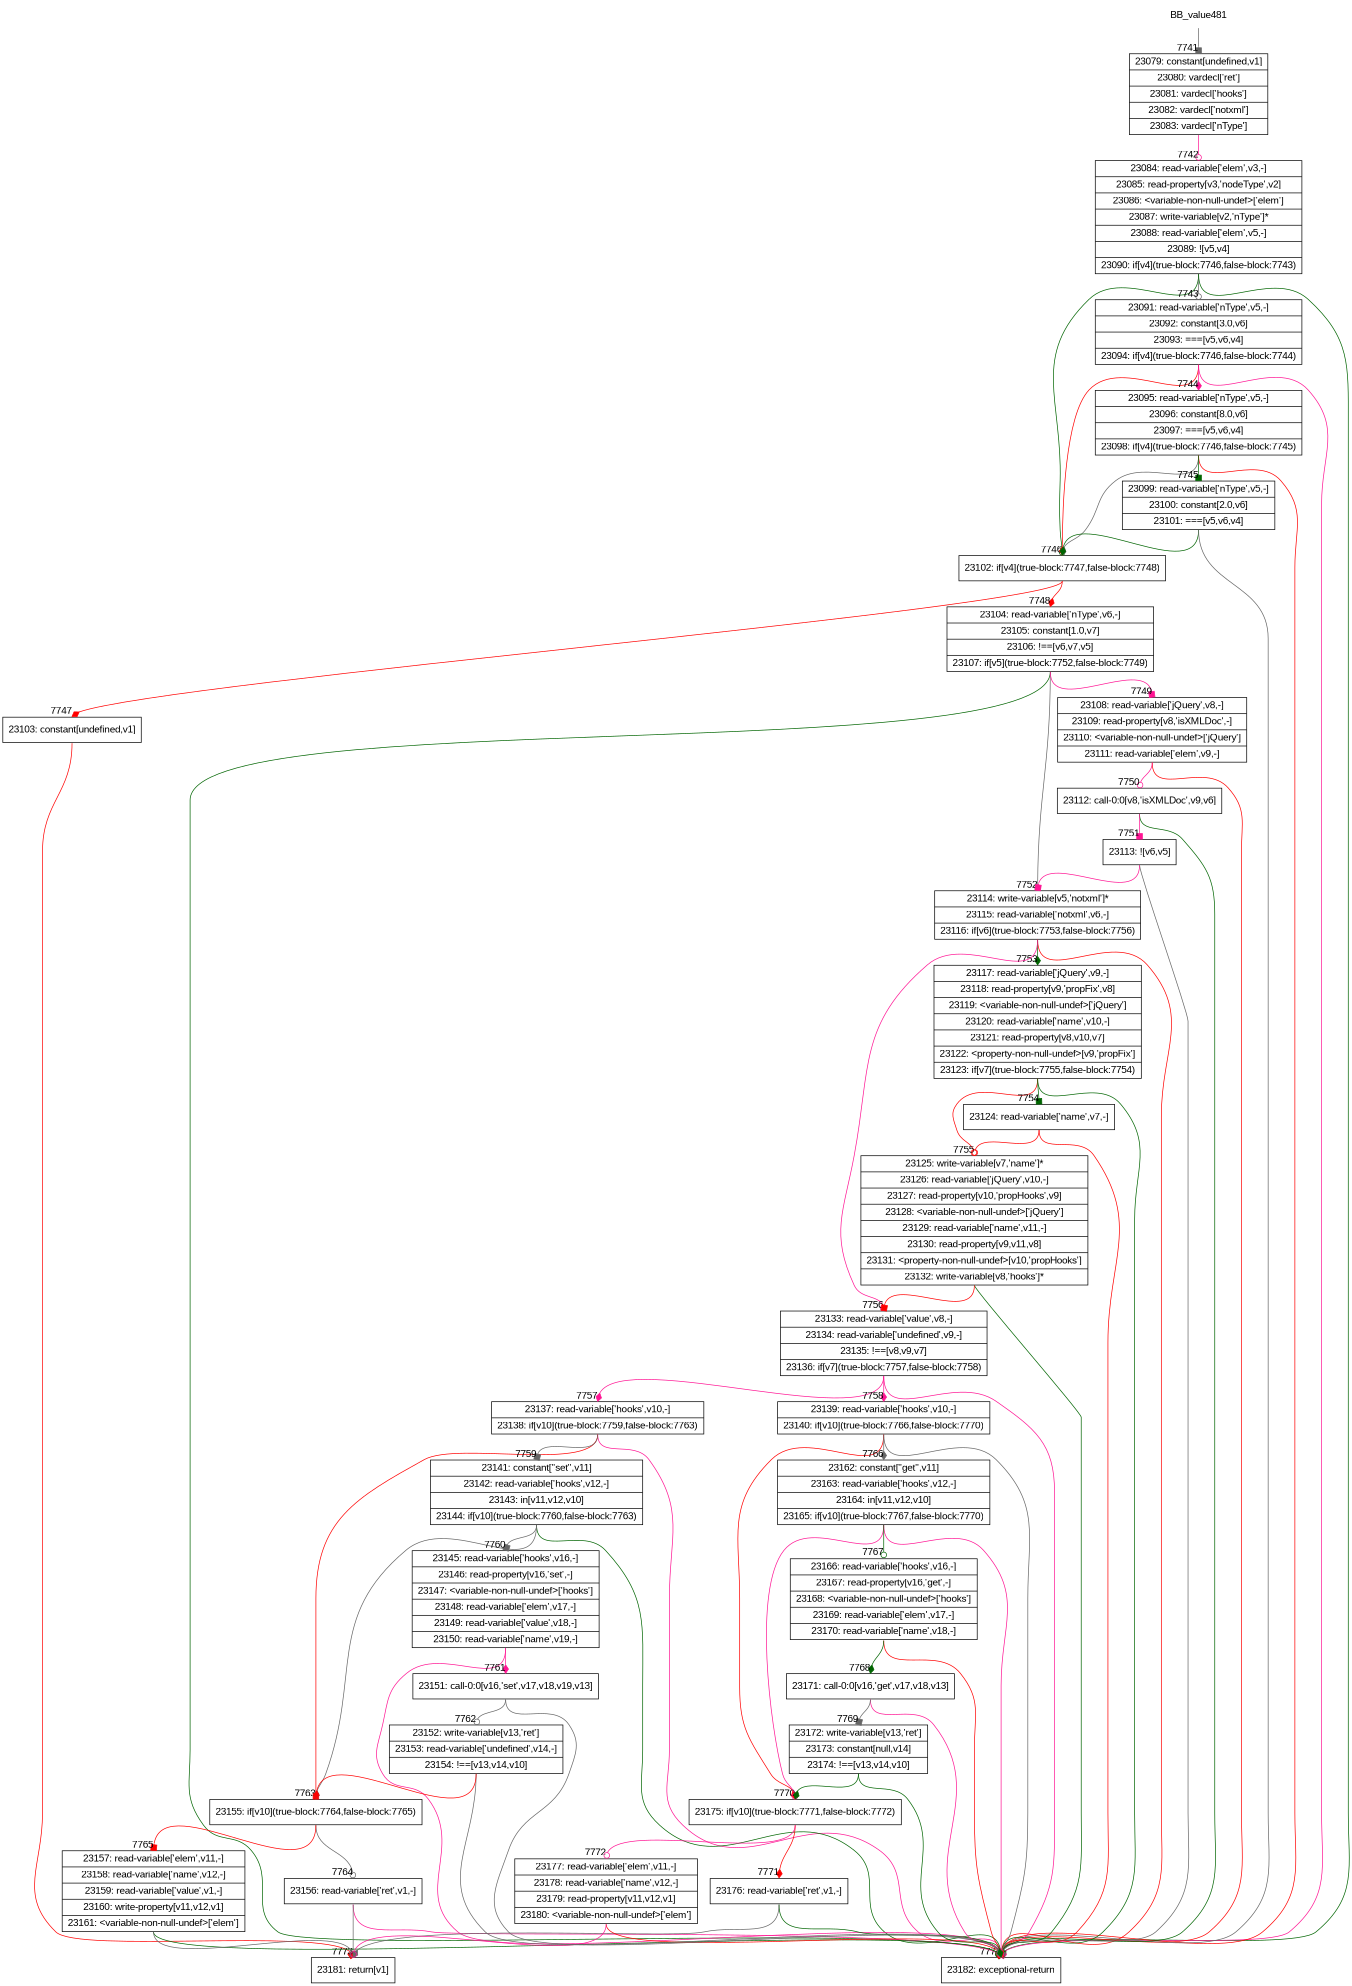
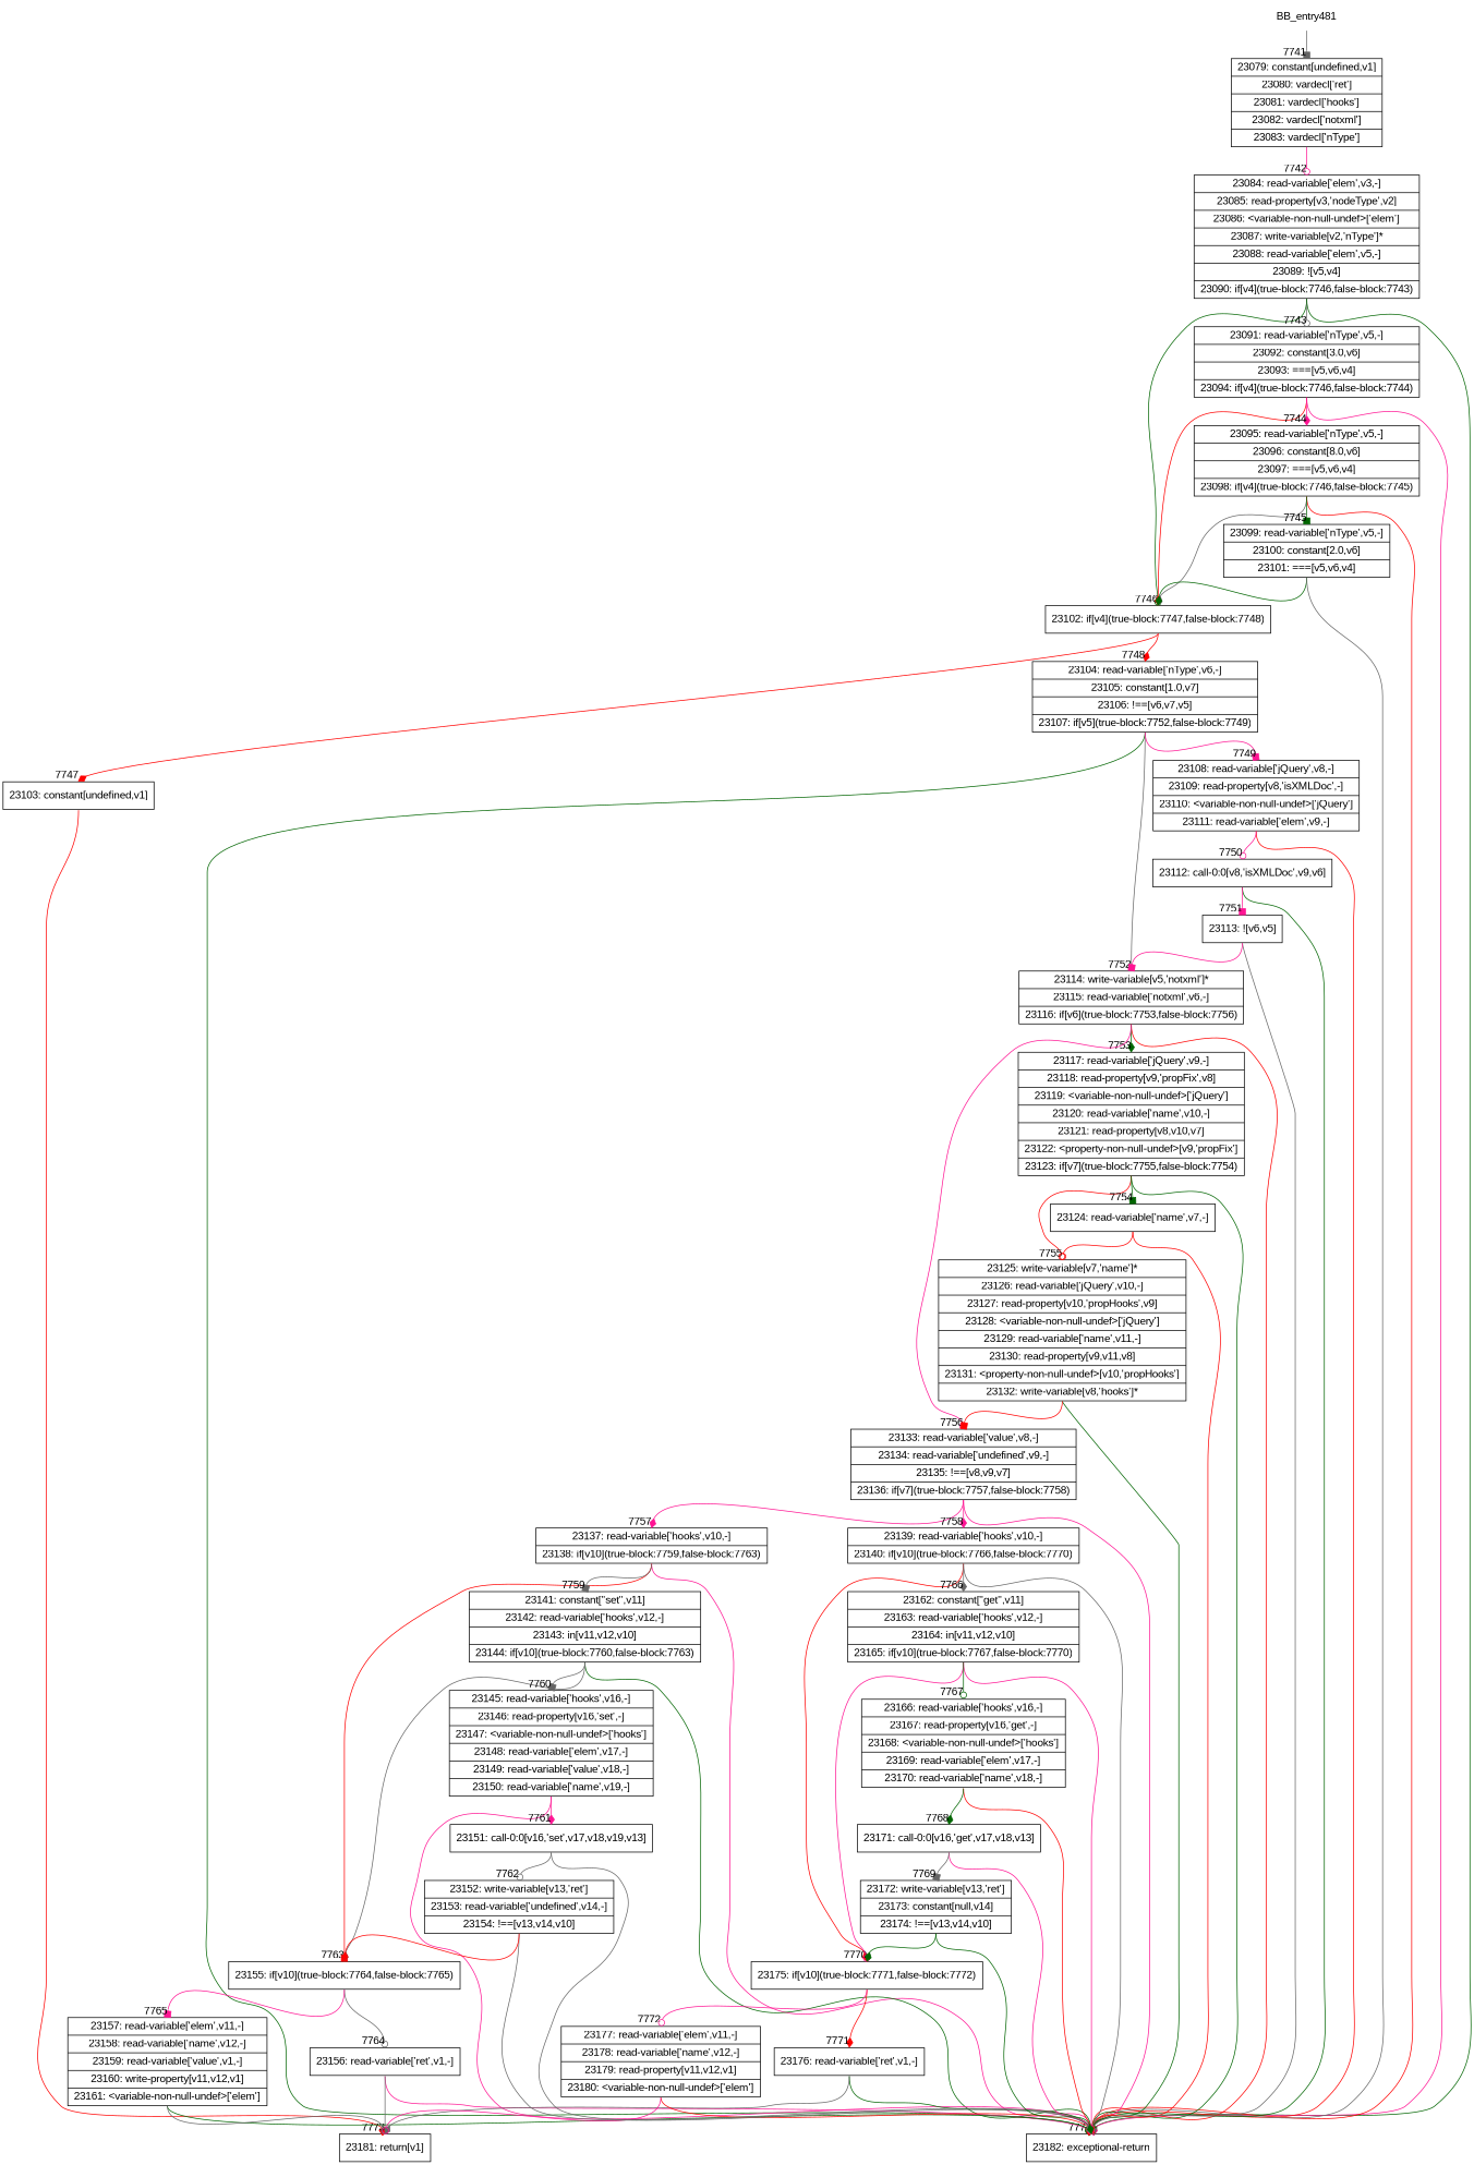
  digraph {
    fontname="Liberation Sans"
    rankdir=TD
    node [fontname="Liberation Sans" shape=record]
    edge [arrowhead=diamond color=deeppink fontname="Liberation Sans" headport=n tailport=s]
-   BB_entry481 [shape=none label=BB_value481]
+   BB_entry481 [shape=none]
    n2 [label="{23079: constant[undefined,v1]|23080: vardecl['ret']|23081: vardecl['hooks']|23082: vardecl['notxml']|23083: vardecl['nType']}"]
    n3 [label="{23084: read-variable['elem',v3,-]|23085: read-property[v3,'nodeType',v2]|23086: \<variable-non-null-undef\>['elem']|23087: write-variable[v2,'nType']*|23088: read-variable['elem',v5,-]|23089: ![v5,v4]|23090: if[v4](true-block:7746,false-block:7743)}"]
    n4 [label="{23102: if[v4](true-block:7747,false-block:7748)}"]
    n5 [label="{23091: read-variable['nType',v5,-]|23092: constant[3.0,v6]|23093: ===[v5,v6,v4]|23094: if[v4](true-block:7746,false-block:7744)}"]
    n6 [label="{23182: exceptional-return}"]
    n7 [label="{23103: constant[undefined,v1]}"]
    n8 [label="{23104: read-variable['nType',v6,-]|23105: constant[1.0,v7]|23106: !==[v6,v7,v5]|23107: if[v5](true-block:7752,false-block:7749)}"]
    n9 [label="{23095: read-variable['nType',v5,-]|23096: constant[8.0,v6]|23097: ===[v5,v6,v4]|23098: if[v4](true-block:7746,false-block:7745)}"]
    n10 [label="{23181: return[v1]}"]
    n11 [label="{23114: write-variable[v5,'notxml']*|23115: read-variable['notxml',v6,-]|23116: if[v6](true-block:7753,false-block:7756)}"]
    n12 [label="{23108: read-variable['jQuery',v8,-]|23109: read-property[v8,'isXMLDoc',-]|23110: \<variable-non-null-undef\>['jQuery']|23111: read-variable['elem',v9,-]}"]
    n13 [label="{23099: read-variable['nType',v5,-]|23100: constant[2.0,v6]|23101: ===[v5,v6,v4]}"]
    n14 [label="{23117: read-variable['jQuery',v9,-]|23118: read-property[v9,'propFix',v8]|23119: \<variable-non-null-undef\>['jQuery']|23120: read-variable['name',v10,-]|23121: read-property[v8,v10,v7]|23122: \<property-non-null-undef\>[v9,'propFix']|23123: if[v7](true-block:7755,false-block:7754)}"]
    n15 [label="{23133: read-variable['value',v8,-]|23134: read-variable['undefined',v9,-]|23135: !==[v8,v9,v7]|23136: if[v7](true-block:7757,false-block:7758)}"]
    n16 [label="{23112: call-0:0[v8,'isXMLDoc',v9,v6]}"]
    n17 [label="{23125: write-variable[v7,'name']*|23126: read-variable['jQuery',v10,-]|23127: read-property[v10,'propHooks',v9]|23128: \<variable-non-null-undef\>['jQuery']|23129: read-variable['name',v11,-]|23130: read-property[v9,v11,v8]|23131: \<property-non-null-undef\>[v10,'propHooks']|23132: write-variable[v8,'hooks']*}"]
    n18 [label="{23124: read-variable['name',v7,-]}"]
    n19 [label="{23137: read-variable['hooks',v10,-]|23138: if[v10](true-block:7759,false-block:7763)}"]
    n20 [label="{23139: read-variable['hooks',v10,-]|23140: if[v10](true-block:7766,false-block:7770)}"]
    n21 [label="{23113: ![v6,v5]}"]
    n22 [label="{23155: if[v10](true-block:7764,false-block:7765)}"]
    n23 [label="{23141: constant[\"set\",v11]|23142: read-variable['hooks',v12,-]|23143: in[v11,v12,v10]|23144: if[v10](true-block:7760,false-block:7763)}"]
    n24 [label="{23175: if[v10](true-block:7771,false-block:7772)}"]
    n25 [label="{23162: constant[\"get\",v11]|23163: read-variable['hooks',v12,-]|23164: in[v11,v12,v10]|23165: if[v10](true-block:7767,false-block:7770)}"]
    n26 [label="{23156: read-variable['ret',v1,-]}"]
    n27 [label="{23157: read-variable['elem',v11,-]|23158: read-variable['name',v12,-]|23159: read-variable['value',v1,-]|23160: write-property[v11,v12,v1]|23161: \<variable-non-null-undef\>['elem']}"]
    n28 [label="{23145: read-variable['hooks',v16,-]|23146: read-property[v16,'set',-]|23147: \<variable-non-null-undef\>['hooks']|23148: read-variable['elem',v17,-]|23149: read-variable['value',v18,-]|23150: read-variable['name',v19,-]}"]
    n29 [label="{23176: read-variable['ret',v1,-]}"]
    n30 [label="{23177: read-variable['elem',v11,-]|23178: read-variable['name',v12,-]|23179: read-property[v11,v12,v1]|23180: \<variable-non-null-undef\>['elem']}"]
    n31 [label="{23166: read-variable['hooks',v16,-]|23167: read-property[v16,'get',-]|23168: \<variable-non-null-undef\>['hooks']|23169: read-variable['elem',v17,-]|23170: read-variable['name',v18,-]}"]
    n32 [label="{23151: call-0:0[v16,'set',v17,v18,v19,v13]}"]
    n33 [label="{23171: call-0:0[v16,'get',v17,v18,v13]}"]
    n34 [label="{23152: write-variable[v13,'ret']|23153: read-variable['undefined',v14,-]|23154: !==[v13,v14,v10]}"]
    n35 [label="{23172: write-variable[v13,'ret']|23173: constant[null,v14]|23174: !==[v13,v14,v10]}"]
    BB_entry481 -> n2 [arrowhead=box color=gray40 headlabel="    7741"]
    n2 -> n3 [arrowhead=odot headlabel="      7742"]
    n3 -> n4 [arrowhead=odot color=darkgreen headlabel="      7746"]
    n3 -> n5 [arrowhead=odot color=gray40 headlabel="      7743"]
    n3 -> n6 [color=darkgreen headlabel="      7774"]
    n4 -> n7 [color=red headlabel="      7747"]
    n4 -> n8 [color=red headlabel="      7748"]
    n5 -> n4 [color=red]
    n5 -> n6 [arrowhead=box]
    n5 -> n9 [headlabel="      7744"]
    n7 -> n10 [arrowhead=box color=red headlabel="      7773"]
    n8 -> n6 [color=darkgreen]
    n8 -> n11 [arrowhead=odot color=gray40 headlabel="      7752"]
    n8 -> n12 [arrowhead=box headlabel="      7749"]
    n9 -> n4 [color=gray40]
    n9 -> n6 [color=red]
    n9 -> n13 [arrowhead=box color=darkgreen headlabel="      7745"]
    n11 -> n6 [color=red]
    n11 -> n14 [color=darkgreen headlabel="      7753"]
    n11 -> n15 [arrowhead=odot headlabel="      7756"]
    n12 -> n6 [arrowhead=odot color=red]
    n12 -> n16 [arrowhead=odot headlabel="      7750"]
    n13 -> n4 [color=darkgreen]
    n13 -> n6 [arrowhead=odot color=gray40]
    n14 -> n6 [arrowhead=box color=darkgreen]
    n14 -> n17 [arrowhead=odot color=red headlabel="      7755"]
    n14 -> n18 [arrowhead=box color=darkgreen headlabel="      7754"]
    n15 -> n6 [arrowhead=box]
    n15 -> n19 [headlabel="      7757"]
    n15 -> n20 [headlabel="      7758"]
    n16 -> n6 [color=darkgreen]
    n16 -> n21 [arrowhead=box headlabel="      7751"]
    n17 -> n6 [arrowhead=box color=darkgreen]
    n17 -> n15 [arrowhead=box color=red]
    n18 -> n6 [color=red]
    n18 -> n17 [arrowhead=odot color=red]
    n19 -> n6 [arrowhead=odot]
    n19 -> n22 [arrowhead=box color=red headlabel="      7763"]
    n19 -> n23 [arrowhead=box color=gray40 headlabel="      7759"]
    n20 -> n6 [arrowhead=odot color=gray40]
    n20 -> n24 [color=red headlabel="      7770"]
    n20 -> n25 [color=gray40 headlabel="      7766"]
    n21 -> n6 [arrowhead=box color=gray40]
    n21 -> n11 [arrowhead=box]
    n22 -> n26 [arrowhead=odot color=gray40 headlabel="      7764"]
-   n22 -> n27 [arrowhead=box color=red headlabel="      7765"]
+   n22 -> n27 [arrowhead=box headlabel="      7765"]
    n23 -> n6 [color=darkgreen]
    n23 -> n22 [color=gray40]
    n23 -> n28 [arrowhead=box color=gray40 headlabel="      7760"]
    n24 -> n29 [color=red headlabel="      7771"]
    n24 -> n30 [arrowhead=odot headlabel="      7772"]
    n25 -> n6
    n25 -> n24 [arrowhead=odot]
    n25 -> n31 [arrowhead=odot color=darkgreen headlabel="      7767"]
    n26 -> n6 [arrowhead=odot]
    n26 -> n10 [arrowhead=odot color=gray40]
    n27 -> n6 [arrowhead=box color=darkgreen]
    n27 -> n10 [arrowhead=odot color=gray40]
    n28 -> n6 [arrowhead=box]
    n28 -> n32 [headlabel="      7761"]
    n29 -> n6 [arrowhead=box color=darkgreen]
    n29 -> n10 [color=gray40]
    n30 -> n6 [arrowhead=box color=red]
    n30 -> n10 [arrowhead=odot]
    n31 -> n6 [arrowhead=box color=red]
    n31 -> n33 [color=darkgreen headlabel="      7768"]
    n32 -> n6 [color=gray40]
    n32 -> n34 [arrowhead=odot color=gray40 headlabel="      7762"]
    n33 -> n6 [arrowhead=odot]
    n33 -> n35 [arrowhead=box color=gray40 headlabel="      7769"]
    n34 -> n6 [color=gray40]
    n34 -> n22 [color=red]
    n35 -> n6 [color=darkgreen]
    n35 -> n24 [color=darkgreen]
  }
